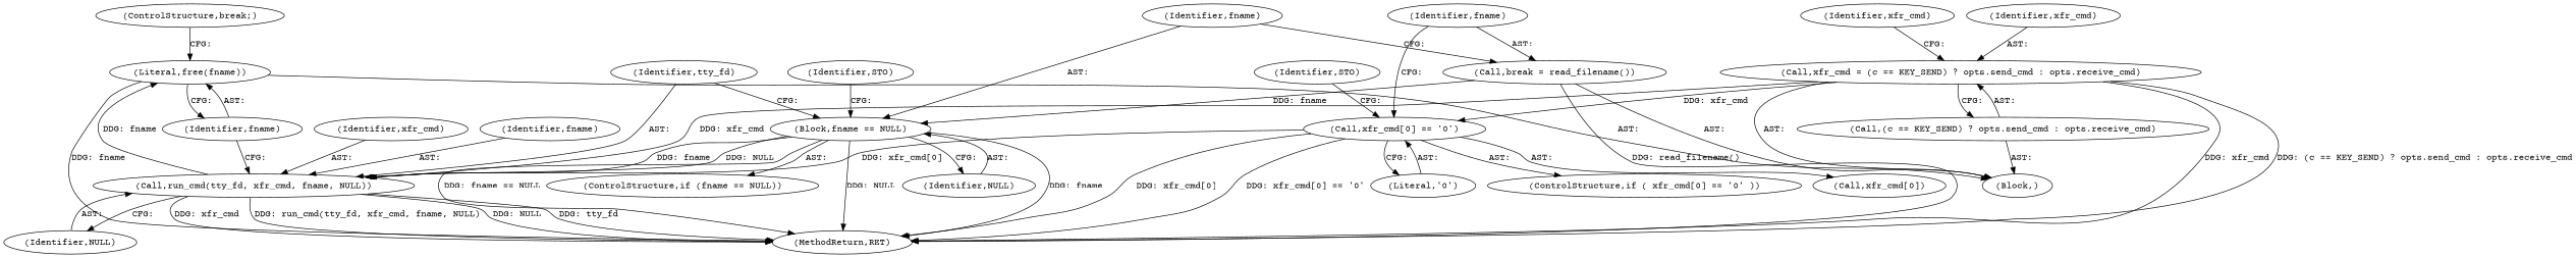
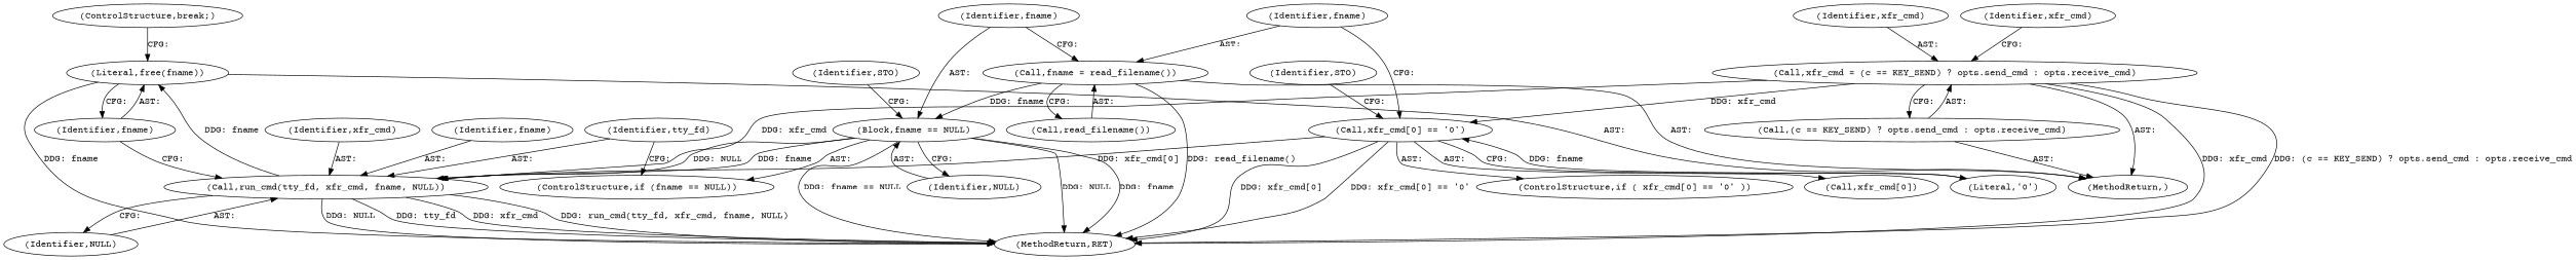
  digraph {
    fontname="Courier Prime"
    node [fontname="Courier Prime"]
    edge [fontname="Courier Prime"]
    n1 [label="(Literal,free(fname))"]
-   n2 [label="(Block,)"]
+   n2 [label="(MethodReturn,)"]
    n3 [label="(MethodReturn,RET)"]
    n4 [label="(Identifier,fname)"]
    n5 [label="(Call,run_cmd(tty_fd, xfr_cmd, fname, NULL))"]
    n6 [label="(Identifier,NULL)"]
    n7 [label="(Call,xfr_cmd = (c == KEY_SEND) ? opts.send_cmd : opts.receive_cmd)"]
    n8 [label="(Call,xfr_cmd[0] == '\0')"]
    n9 [label="(Call,(c == KEY_SEND) ? opts.send_cmd : opts.receive_cmd)"]
    n10 [label="(Literal,'\0')"]
    n11 [label="(ControlStructure,if ( xfr_cmd[0] == '\0' ))"]
    n12 [label="(Call,xfr_cmd[0])"]
    n13 [label="(Block,fname == NULL)"]
    n14 [label="(Identifier,NULL)"]
    n15 [label="(ControlStructure,if (fname == NULL))"]
-   n16 [label="(Call,break = read_filename())"]
+   n16 [label="(Call,fname = read_filename())"]
+   n17 [label="(Call,read_filename())"]
    n18 [label="(Identifier,xfr_cmd)"]
    n19 [label="(Identifier,fname)"]
    n20 [label="(Identifier,xfr_cmd)"]
    n21 [label="(Identifier,fname)"]
    n22 [label="(Identifier,xfr_cmd)"]
    n23 [label="(Identifier,STO)"]
    n24 [label="(Identifier,tty_fd)"]
    n25 [label="(Identifier,STO)"]
    n26 [label="(ControlStructure,break;)"]
    n27 [label="(Identifier,fname)"]
    n1 -> n2 [label="AST: "]
    n1 -> n3 [label="DDG: fname"]
    n1 -> n4 [label="CFG: "]
    n4 -> n1 [label="AST: "]
    n4 -> n5 [label="CFG: "]
    n5 -> n1 [label="DDG: fname"]
    n5 -> n3 [label="DDG: tty_fd"]
    n5 -> n3 [label="DDG: xfr_cmd"]
    n5 -> n3 [label="DDG: run_cmd(tty_fd, xfr_cmd, fname, NULL)"]
    n5 -> n3 [label="DDG: NULL"]
    n5 -> n6 [label="CFG: "]
    n6 -> n5 [label="AST: "]
    n7 -> n2 [label="AST: "]
    n7 -> n3 [label="DDG: xfr_cmd"]
    n7 -> n3 [label="DDG: (c == KEY_SEND) ? opts.send_cmd : opts.receive_cmd"]
    n7 -> n5 [label="DDG: xfr_cmd"]
    n7 -> n8 [label="DDG: xfr_cmd"]
    n7 -> n9 [label="CFG: "]
    n8 -> n3 [label="DDG: xfr_cmd[0] == '\0'"]
    n8 -> n3 [label="DDG: xfr_cmd[0]"]
    n8 -> n5 [label="DDG: xfr_cmd[0]"]
    n8 -> n10 [label="CFG: "]
    n8 -> n11 [label="AST: "]
    n8 -> n12 [label="AST: "]
    n9 -> n2 [label="AST: "]
    n9 -> n7 [label="AST: "]
-   n10 -> n8 [label="AST: "]
+   n10 -> n8 [label="DDG: fname"]
    n13 -> n3 [label="DDG: fname"]
    n13 -> n3 [label="DDG: fname == NULL"]
    n13 -> n3 [label="DDG: NULL"]
    n13 -> n5 [label="DDG: fname"]
    n13 -> n5 [label="DDG: NULL"]
    n13 -> n14 [label="CFG: "]
    n13 -> n15 [label="AST: "]
    n14 -> n13 [label="AST: "]
    n16 -> n2 [label="AST: "]
    n16 -> n3 [label="DDG: read_filename()"]
    n16 -> n13 [label="DDG: fname"]
+   n16 -> n17 [label="CFG: "]
+   n17 -> n16 [label="AST: "]
    n18 -> n7 [label="AST: "]
    n19 -> n5 [label="AST: "]
    n20 -> n5 [label="AST: "]
    n21 -> n8 [label="CFG: "]
    n21 -> n16 [label="AST: "]
    n22 -> n7 [label="CFG: "]
    n23 -> n8 [label="CFG: "]
    n24 -> n5 [label="AST: "]
-   n24 -> n13 [label="CFG: "]
+   n24 -> n15 [label="CFG: "]
    n25 -> n13 [label="CFG: "]
    n26 -> n1 [label="CFG: "]
    n27 -> n13 [label="AST: "]
    n27 -> n16 [label="CFG: "]
  }
